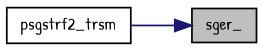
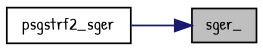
  digraph {
    rankdir=RL
    fontname="Patrick Hand"
    node [color=black fontname="Patrick Hand" fontsize=10 shape=record style=filled]
    n1 [fillcolor=grey75 fontcolor=black height=0.2 label=sger_ width=0.4]
-   n2 [fillcolor=white height=0.2 label=psgstrf2_trsm width=0.4]
+   n2 [fillcolor=white height=0.2 label=psgstrf2_sger width=0.4]
    n1 -> n2 [color=midnightblue dir=back fontname="Patrick Hand" fontsize=10 labelfontname=Helvetica labelfontsize=10 style=solid]
  }
